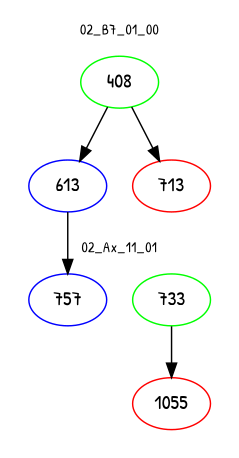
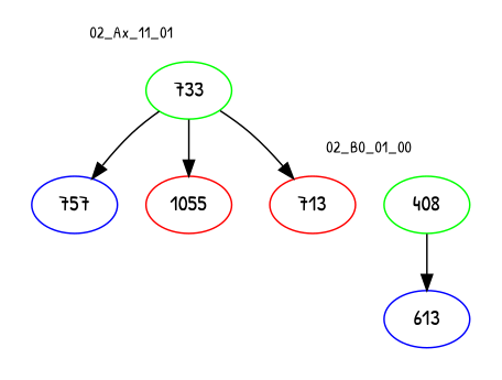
  digraph {
    fontname="Patrick Hand"
    node [color=green fontname="Patrick Hand"]
    edge [color=black fontname="Patrick Hand"]
    n1 [label=733]
    n2 [color=blue label=757]
    n3 [color=red label=1055]
    n4 [label=408]
    n5 [color=blue label=613]
    n6 [color=red label=713]
    subgraph cluster_1 {
      color=white
      fontsize=10
      label="02_Ax_11_01"
      n1
      n2
      n3
    }
    subgraph cluster_2 {
      color=white
      fontsize=10
-     label="02_B7_01_00"
+     label="02_B0_01_00"
      n4
      n5
      n6
    }
-   n5 -> n2
+   n1 -> n2
    n1 -> n3
    n4 -> n5
-   n4 -> n6
+   n1 -> n6
  }
